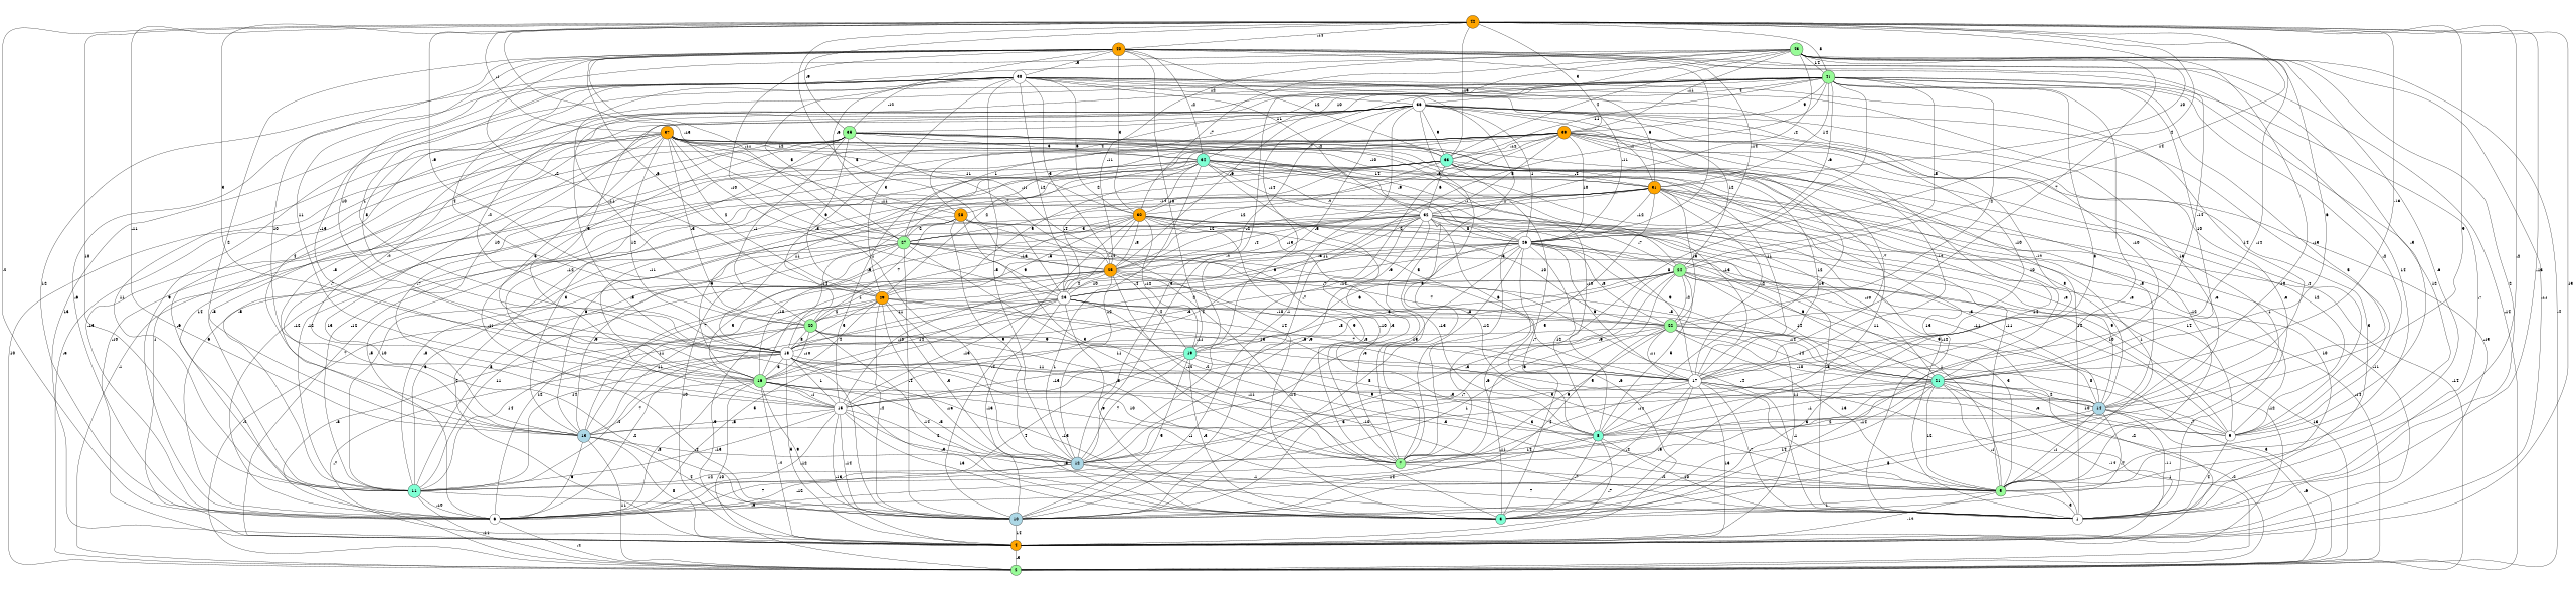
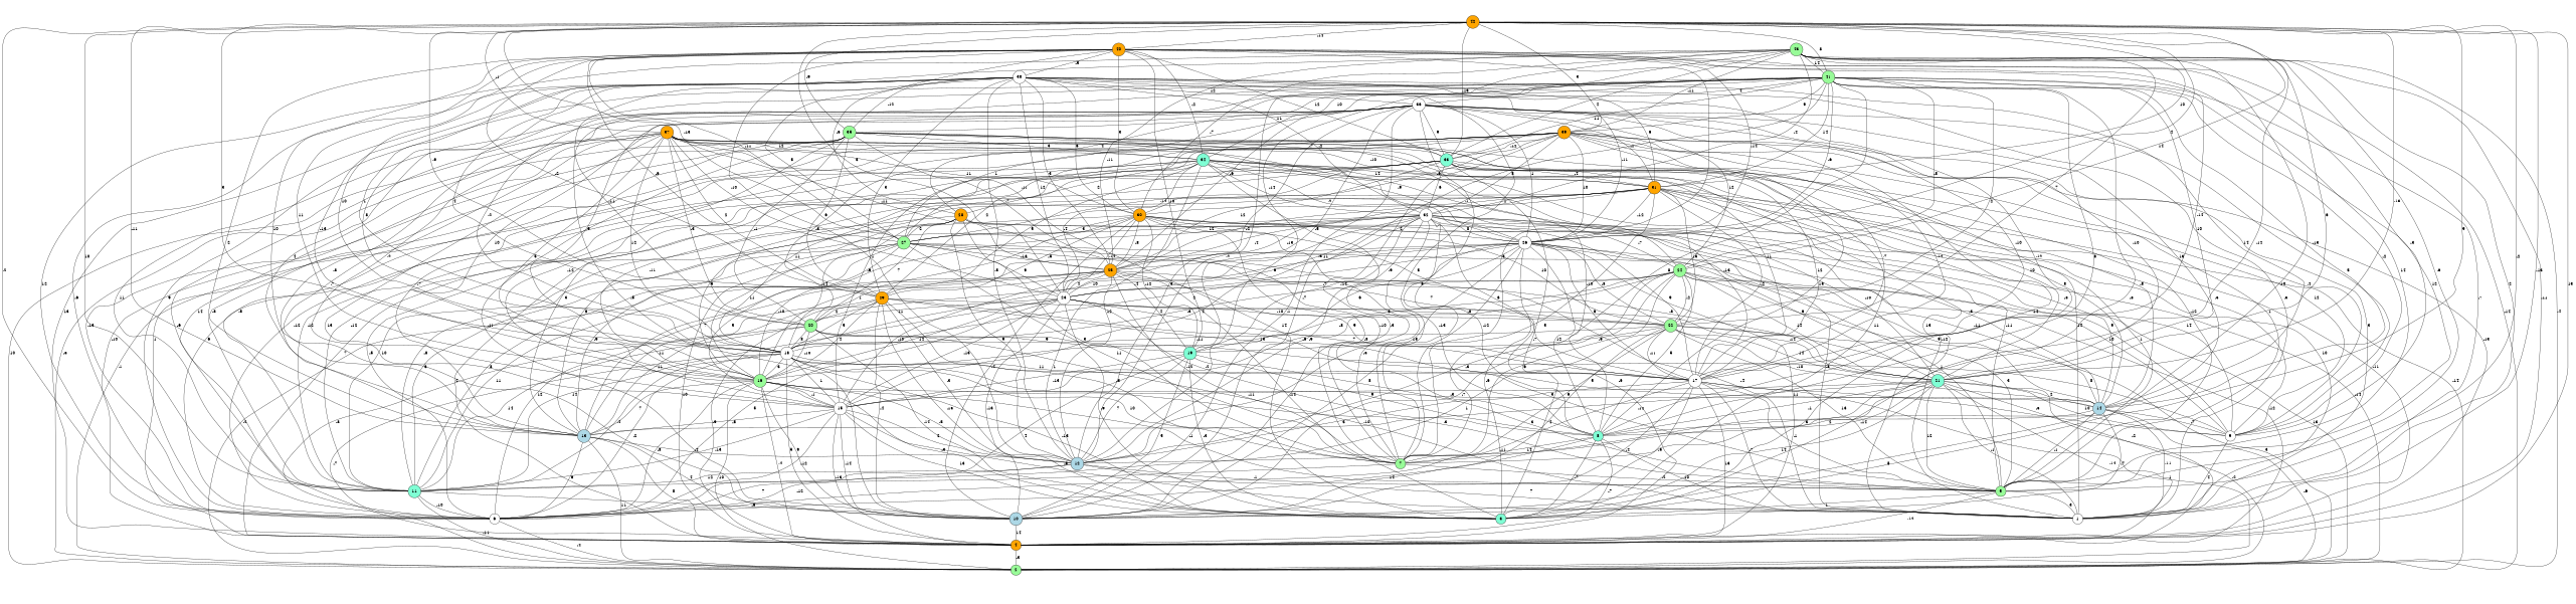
  graph {
    fontname="Helvetica,Arial,sans-serif"
    node [fillcolor=white shape=circle style=filled]
    1
    43 [fillcolor=palegreen]
    2 [fillcolor=palegreen]
    3 [fillcolor=aquamarine]
    4 [fillcolor=orange]
    5 [fillcolor=palegreen]
    6
    12 [fillcolor=lightblue]
    18
    21 [fillcolor=aquamarine]
    22 [fillcolor=palegreen]
    25 [fillcolor=orange]
    30 [fillcolor=orange]
    32
    33 [fillcolor=aquamarine]
    34 [fillcolor=aquamarine]
    39 [fillcolor=orange]
    41 [fillcolor=palegreen]
    11 [fillcolor=aquamarine]
    7 [fillcolor=palegreen]
    14 [fillcolor=lightblue]
    16 [fillcolor=palegreen]
    15
    17
    8 [fillcolor=aquamarine]
    13 [fillcolor=lightblue]
    9
    10 [fillcolor=lightblue]
    19 [fillcolor=aquamarine]
    23
    26
    27 [fillcolor=palegreen]
    29 [fillcolor=orange]
    24 [fillcolor=palegreen]
    31 [fillcolor=orange]
    28 [fillcolor=orange]
    20 [fillcolor=palegreen]
    36
    35 [fillcolor=palegreen]
    42 [fillcolor=orange]
    37 [fillcolor=orange]
    40 [fillcolor=orange]
    38
    43 -- 1 [label=2]
    43 -- 2 [label=-4]
    43 -- 3 [label=10]
    43 -- 4 [label=-11]
    43 -- 5 [label=-6]
    43 -- 6 [label=12]
    43 -- 12 [label=-2]
    43 -- 18 [label=1]
    43 -- 21 [label=6]
    43 -- 22 [label=7]
    43 -- 25 [label=-11]
    43 -- 30 [label=-7]
    43 -- 32 [label=-4]
    43 -- 33 [label=4]
    43 -- 34 [label=10]
    43 -- 39 [label=-11]
    43 -- 41 [label=14]
    4 -- 2 [label=-3]
    5 -- 1 [label=3]
    5 -- 3 [label=1]
    5 -- 4 [label=-12]
    6 -- 2 [label=-4]
    12 -- 1 [label=7]
    12 -- 5 [label=-1]
    12 -- 6 [label=7]
    12 -- 11 [label=12]
    18 -- 2 [label=-7]
    18 -- 3 [label=-13]
    18 -- 4 [label=5]
    18 -- 5 [label=-3]
    18 -- 6 [label=-2]
    18 -- 11 [label=-4]
    18 -- 7 [label=10]
    18 -- 14 [label=5]
    18 -- 16 [label=3]
    18 -- 15 [label=1]
    18 -- 17 [label=11]
    21 -- 1 [label=-1]
    21 -- 2 [label=-2]
    21 -- 4 [label=-14]
    21 -- 5 [label=12]
    21 -- 12 [label=2]
    21 -- 7 [label=-14]
    21 -- 14 [label=2]
    21 -- 15 [label=-11]
    21 -- 8 [label=-1]
    21 -- 13 [label=-14]
    21 -- 9 [label=10]
    21 -- 10 [label=14]
    22 -- 2 [label=3]
    22 -- 4 [label=-2]
    22 -- 5 [label=13]
    22 -- 18 [label=-11]
    22 -- 21 [label=14]
    22 -- 11 [label=1]
    22 -- 7 [label=6]
    22 -- 14 [label=-10]
    22 -- 17 [label=-11]
    22 -- 10 [label=4]
    22 -- 19 [label=-9]
    25 -- 2 [label=-2]
    25 -- 3 [label=-14]
    25 -- 6 [label=12]
    25 -- 12 [label=1]
    25 -- 22 [label=7]
    25 -- 11 [label=11]
    25 -- 7 [label=-12]
    25 -- 15 [label=-10]
    25 -- 17 [label=9]
    25 -- 13 [label=11]
    25 -- 19 [label=4]
    25 -- 23 [label=4]
    30 -- 1 [label=-8]
    30 -- 22 [label=10]
    30 -- 25 [label=-8]
    30 -- 11 [label=10]
    30 -- 7 [label=-8]
    30 -- 16 [label=1]
    30 -- 17 [label=6]
    30 -- 8 [label=-13]
    30 -- 10 [label=-4]
    30 -- 19 [label=-12]
    30 -- 23 [label=-14]
    30 -- 26 [label=2]
    30 -- 27 [label=3]
    30 -- 29 [label=-5]
    32 -- 2 [label=-14]
    32 -- 4 [label=-6]
    32 -- 12 [label=-9]
    32 -- 18 [label=10]
    32 -- 21 [label=-10]
    32 -- 25 [label=-4]
    32 -- 11 [label=-8]
    32 -- 7 [label=13]
    32 -- 15 [label=4]
    32 -- 17 [label=9]
    32 -- 8 [label=-12]
    32 -- 13 [label=7]
    32 -- 9 [label=14]
    32 -- 19 [label=-14]
    32 -- 23 [label=11]
    32 -- 26 [label=8]
    32 -- 27 [label=12]
    32 -- 24 [label=-7]
    33 -- 3 [label=-7]
    33 -- 18 [label=11]
    33 -- 21 [label=10]
    33 -- 25 [label=12]
    33 -- 32 [label=6]
    33 -- 11 [label=-12]
    33 -- 14 [label=-8]
    33 -- 16 [label=-11]
    33 -- 17 [label=12]
    33 -- 13 [label=3]
    33 -- 9 [label=12]
    33 -- 27 [label=-14]
    33 -- 31 [label=-4]
    34 -- 1 [label=-12]
    34 -- 2 [label=-1]
    34 -- 4 [label=7]
    34 -- 5 [label=-11]
    34 -- 6 [label=6]
    34 -- 12 [label=12]
    34 -- 32 [label=-14]
    34 -- 11 [label=-12]
    34 -- 7 [label=8]
    34 -- 14 [label=8]
    34 -- 17 [label=-13]
    34 -- 9 [label=-5]
    34 -- 23 [label=-4]
    34 -- 26 [label=-2]
    34 -- 29 [label=5]
    34 -- 31 [label=14]
    34 -- 28 [label=2]
    39 -- 1 [label=3]
    39 -- 3 [label=11]
    39 -- 4 [label=-13]
    39 -- 5 [label=1]
    39 -- 6 [label=-12]
    39 -- 30 [label=-6]
    39 -- 32 [label=8]
    39 -- 33 [label=-12]
    39 -- 11 [label=-5]
    39 -- 15 [label=-9]
    39 -- 17 [label=-12]
    39 -- 8 [label=13]
    39 -- 13 [label=-7]
    39 -- 9 [label=-4]
    39 -- 10 [label=-3]
    39 -- 26 [label=10]
    39 -- 27 [label=-11]
    39 -- 29 [label=2]
    39 -- 20 [label=-3]
    41 -- 1 [label=-7]
    41 -- 3 [label=-8]
    41 -- 5 [label=12]
    41 -- 6 [label=9]
    41 -- 12 [label=9]
    41 -- 18 [label=-2]
    41 -- 21 [label=10]
    41 -- 22 [label=2]
    41 -- 25 [label=-6]
    41 -- 33 [label=11]
    41 -- 39 [label=9]
    41 -- 7 [label=8]
    41 -- 14 [label=-13]
    41 -- 16 [label=9]
    41 -- 8 [label=8]
    41 -- 13 [label=4]
    41 -- 9 [label=-2]
    41 -- 10 [label=-7]
    41 -- 26 [label=-6]
    41 -- 24 [label=-8]
    41 -- 31 [label=14]
    41 -- 28 [label=4]
    41 -- 20 [label=-11]
    41 -- 36 [label=4]
    11 -- 2 [label=-11]
    11 -- 6 [label=-10]
    11 -- 10 [label=-6]
    7 -- 5 [label=-2]
    7 -- 6 [label=-12]
    14 -- 1 [label=-11]
    14 -- 2 [label=-6]
    14 -- 3 [label=-7]
    14 -- 5 [label=-1]
    14 -- 8 [label=3]
    14 -- 9 [label=-7]
    14 -- 10 [label=5]
    16 -- 2 [label=10]
    16 -- 3 [label=-3]
    16 -- 4 [label=-4]
    16 -- 5 [label=-1]
    16 -- 6 [label=-8]
    16 -- 12 [label=-5]
    16 -- 14 [label=-3]
    16 -- 15 [label=-1]
    16 -- 13 [label=7]
    16 -- 10 [label=9]
    15 -- 1 [label=-8]
    15 -- 3 [label=13]
    15 -- 4 [label=-13]
    15 -- 6 [label=-12]
    15 -- 12 [label=2]
    15 -- 11 [label=-13]
    15 -- 13 [label=-5]
    15 -- 10 [label=-14]
    17 -- 1 [label=-7]
    17 -- 2 [label=1]
    17 -- 3 [label=-5]
    17 -- 4 [label=13]
    17 -- 5 [label=-1]
    17 -- 6 [label=-11]
    17 -- 12 [label=3]
    17 -- 9 [label=-3]
    17 -- 10 [label=-4]
    8 -- 1 [label=10]
    8 -- 3 [label=-7]
    8 -- 4 [label=-7]
    8 -- 6 [label=14]
    8 -- 7 [label=14]
    13 -- 2 [label=11]
    13 -- 4 [label=8]
    13 -- 6 [label=6]
    13 -- 12 [label=-4]
    13 -- 10 [label=4]
    9 -- 1 [label=4]
    10 -- 4 [label=14]
    19 -- 3 [label=-3]
    19 -- 5 [label=3]
    19 -- 6 [label=4]
    19 -- 12 [label=7]
    19 -- 15 [label=-13]
    19 -- 8 [label=9]
    19 -- 10 [label=5]
    23 -- 3 [label=-9]
    23 -- 6 [label=5]
    23 -- 21 [label=-14]
    23 -- 22 [label=-8]
    23 -- 11 [label=14]
    23 -- 16 [label=14]
    23 -- 15 [label=-13]
    23 -- 17 [label=7]
    23 -- 8 [label=-2]
    23 -- 10 [label=-13]
    23 -- 20 [label=11]
    26 -- 3 [label=-6]
    26 -- 4 [label=11]
    26 -- 5 [label=1]
    26 -- 12 [label=-3]
    26 -- 18 [label=2]
    26 -- 21 [label=6]
    26 -- 22 [label=-8]
    26 -- 25 [label=-6]
    26 -- 11 [label=8]
    26 -- 14 [label=-11]
    26 -- 17 [label=6]
    26 -- 8 [label=12]
    26 -- 10 [label=8]
    26 -- 19 [label=6]
    26 -- 23 [label=-9]
    26 -- 20 [label=-4]
    27 -- 1 [label=-4]
    27 -- 4 [label=10]
    27 -- 21 [label=-8]
    27 -- 25 [label=-13]
    27 -- 11 [label=6]
    27 -- 7 [label=11]
    27 -- 16 [label=-10]
    27 -- 15 [label=5]
    27 -- 13 [label=-9]
    27 -- 9 [label=10]
-   27 -- 10 [label=-4]
    27 -- 23 [label=9]
    29 -- 3 [label=-13]
    29 -- 4 [label=-9]
    29 -- 5 [label=3]
    29 -- 12 [label=-3]
    29 -- 18 [label=5]
    29 -- 22 [label=-10]
    29 -- 7 [label=-3]
    29 -- 16 [label=4]
    29 -- 17 [label=13]
    29 -- 13 [label=11]
    29 -- 10 [label=-4]
    29 -- 20 [label=2]
    24 -- 2 [label=13]
    24 -- 4 [label=-12]
    24 -- 5 [label=3]
    24 -- 12 [label=-3]
    24 -- 18 [label=-3]
    24 -- 21 [label=14]
    24 -- 22 [label=-2]
    24 -- 7 [label=6]
    24 -- 14 [label=9]
    24 -- 16 [label=-8]
    24 -- 15 [label=-6]
    24 -- 8 [label=5]
    24 -- 10 [label=-7]
    24 -- 23 [label=-7]
    31 -- 1 [label=10]
    31 -- 2 [label=-14]
    31 -- 4 [label=-11]
    31 -- 5 [label=1]
    31 -- 6 [label=-5]
    31 -- 22 [label=13]
    31 -- 25 [label=-2]
    31 -- 30 [label=1]
    31 -- 7 [label=5]
    31 -- 14 [label=-8]
    31 -- 16 [label=5]
    31 -- 17 [label=-2]
    31 -- 13 [label=6]
    31 -- 23 [label=-13]
    31 -- 26 [label=-12]
    28 -- 4 [label=2]
    28 -- 12 [label=9]
    28 -- 18 [label=14]
    28 -- 7 [label=3]
    28 -- 14 [label=-3]
+   28 -- 16 [label=11]
    28 -- 8 [label=-10]
    28 -- 9 [label=9]
    28 -- 27 [label=2]
    28 -- 20 [label=7]
    20 -- 1 [label=-10]
    20 -- 3 [label=-14]
    20 -- 6 [label=-8]
    20 -- 18 [label=8]
    20 -- 11 [label=14]
    20 -- 16 [label=-10]
    20 -- 9 [label=8]
    20 -- 19 [label=9]
    36 -- 3 [label=14]
    36 -- 4 [label=-6]
    36 -- 12 [label=3]
    36 -- 21 [label=-10]
    36 -- 33 [label=9]
    36 -- 11 [label=11]
    36 -- 7 [label=8]
    36 -- 14 [label=13]
    36 -- 16 [label=10]
    36 -- 15 [label=-2]
    36 -- 17 [label=-10]
    36 -- 13 [label=-8]
    36 -- 9 [label=5]
    36 -- 10 [label=-1]
    36 -- 19 [label=-5]
    36 -- 26 [label=1]
    36 -- 27 [label=1]
    36 -- 24 [label=12]
    36 -- 31 [label=-1]
    36 -- 35 [label=11]
    35 -- 1 [label=14]
    35 -- 2 [label=-3]
    35 -- 4 [label=1]
    35 -- 6 [label=-13]
    35 -- 25 [label=-7]
    35 -- 33 [label=-7]
    35 -- 34 [label=3]
    35 -- 11 [label=-8]
    35 -- 15 [label=-12]
    35 -- 17 [label=-7]
    35 -- 8 [label=-10]
    35 -- 10 [label=-11]
    35 -- 26 [label=-9]
    35 -- 29 [label=6]
    35 -- 20 [label=-1]
    42 -- 1 [label=-13]
    42 -- 4 [label=13]
    42 -- 5 [label=-2]
    42 -- 6 [label=-2]
    42 -- 18 [label=3]
    42 -- 21 [label=-13]
    42 -- 33 [label=-13]
    42 -- 39 [label=3]
    42 -- 41 [label=8]
    42 -- 11 [label=10]
    42 -- 7 [label=-14]
    42 -- 8 [label=9]
    42 -- 13 [label=-11]
    42 -- 23 [label=5]
    42 -- 26 [label=4]
    42 -- 27 [label=-13]
    42 -- 29 [label=-9]
    42 -- 24 [label=14]
    42 -- 31 [label=10]
    42 -- 35 [label=-9]
    42 -- 37 [label=-1]
    42 -- 40 [label=-14]
    37 -- 1 [label=13]
    37 -- 2 [label=10]
    37 -- 3 [label=14]
    37 -- 4 [label=-10]
    37 -- 5 [label=-12]
    37 -- 18 [label=12]
    37 -- 25 [label=-11]
    37 -- 30 [label=11]
    37 -- 34 [label=12]
    37 -- 11 [label=14]
    37 -- 16 [label=5]
    37 -- 17 [label=11]
    37 -- 13 [label=-7]
    37 -- 10 [label=13]
    37 -- 27 [label=-10]
    37 -- 29 [label=2]
    37 -- 24 [label=-1]
    37 -- 31 [label=-10]
    37 -- 20 [label=-3]
    40 -- 2 [label=-14]
    40 -- 5 [label=14]
    40 -- 12 [label=1]
    40 -- 18 [label=10]
    40 -- 30 [label=3]
    40 -- 33 [label=12]
    40 -- 34 [label=-2]
    40 -- 7 [label=3]
    40 -- 16 [label=11]
    40 -- 15 [label=10]
    40 -- 17 [label=-14]
    40 -- 13 [label=2]
    40 -- 9 [label=-3]
    40 -- 19 [label=10]
    40 -- 23 [label=-6]
    40 -- 26 [label=-14]
    40 -- 27 [label=-11]
    40 -- 29 [label=-2]
    40 -- 28 [label=-6]
    40 -- 38 [label=-5]
    38 -- 1 [label=-3]
    38 -- 4 [label=13]
    38 -- 6 [label=-6]
    38 -- 12 [label=-5]
    38 -- 18 [label=8]
    38 -- 25 [label=3]
    38 -- 30 [label=6]
    38 -- 32 [label=-2]
    38 -- 7 [label=5]
    38 -- 14 [label=14]
    38 -- 16 [label=-13]
    38 -- 8 [label=-12]
    38 -- 10 [label=-5]
    38 -- 23 [label=12]
    38 -- 26 [label=-11]
    38 -- 27 [label=5]
    38 -- 29 [label=3]
    38 -- 31 [label=6]
    38 -- 20 [label=4]
    38 -- 36 [label=12]
    38 -- 35 [label=-12]
  }
